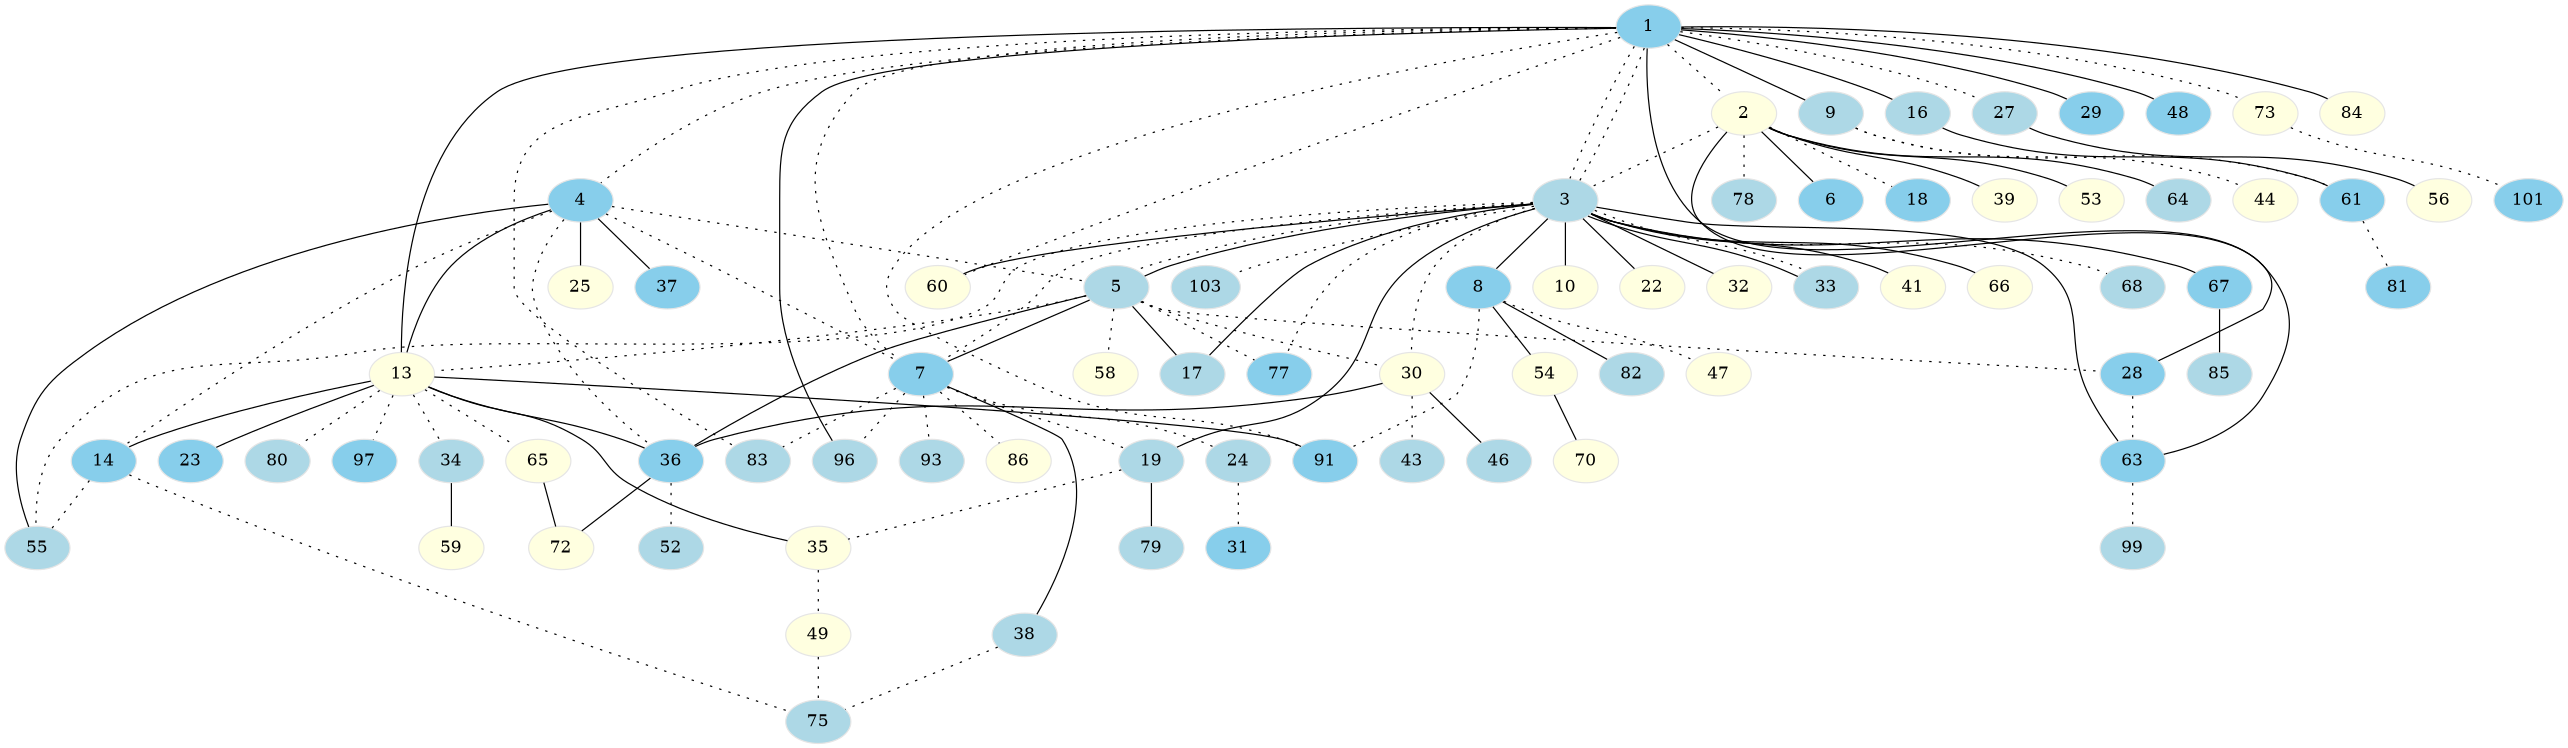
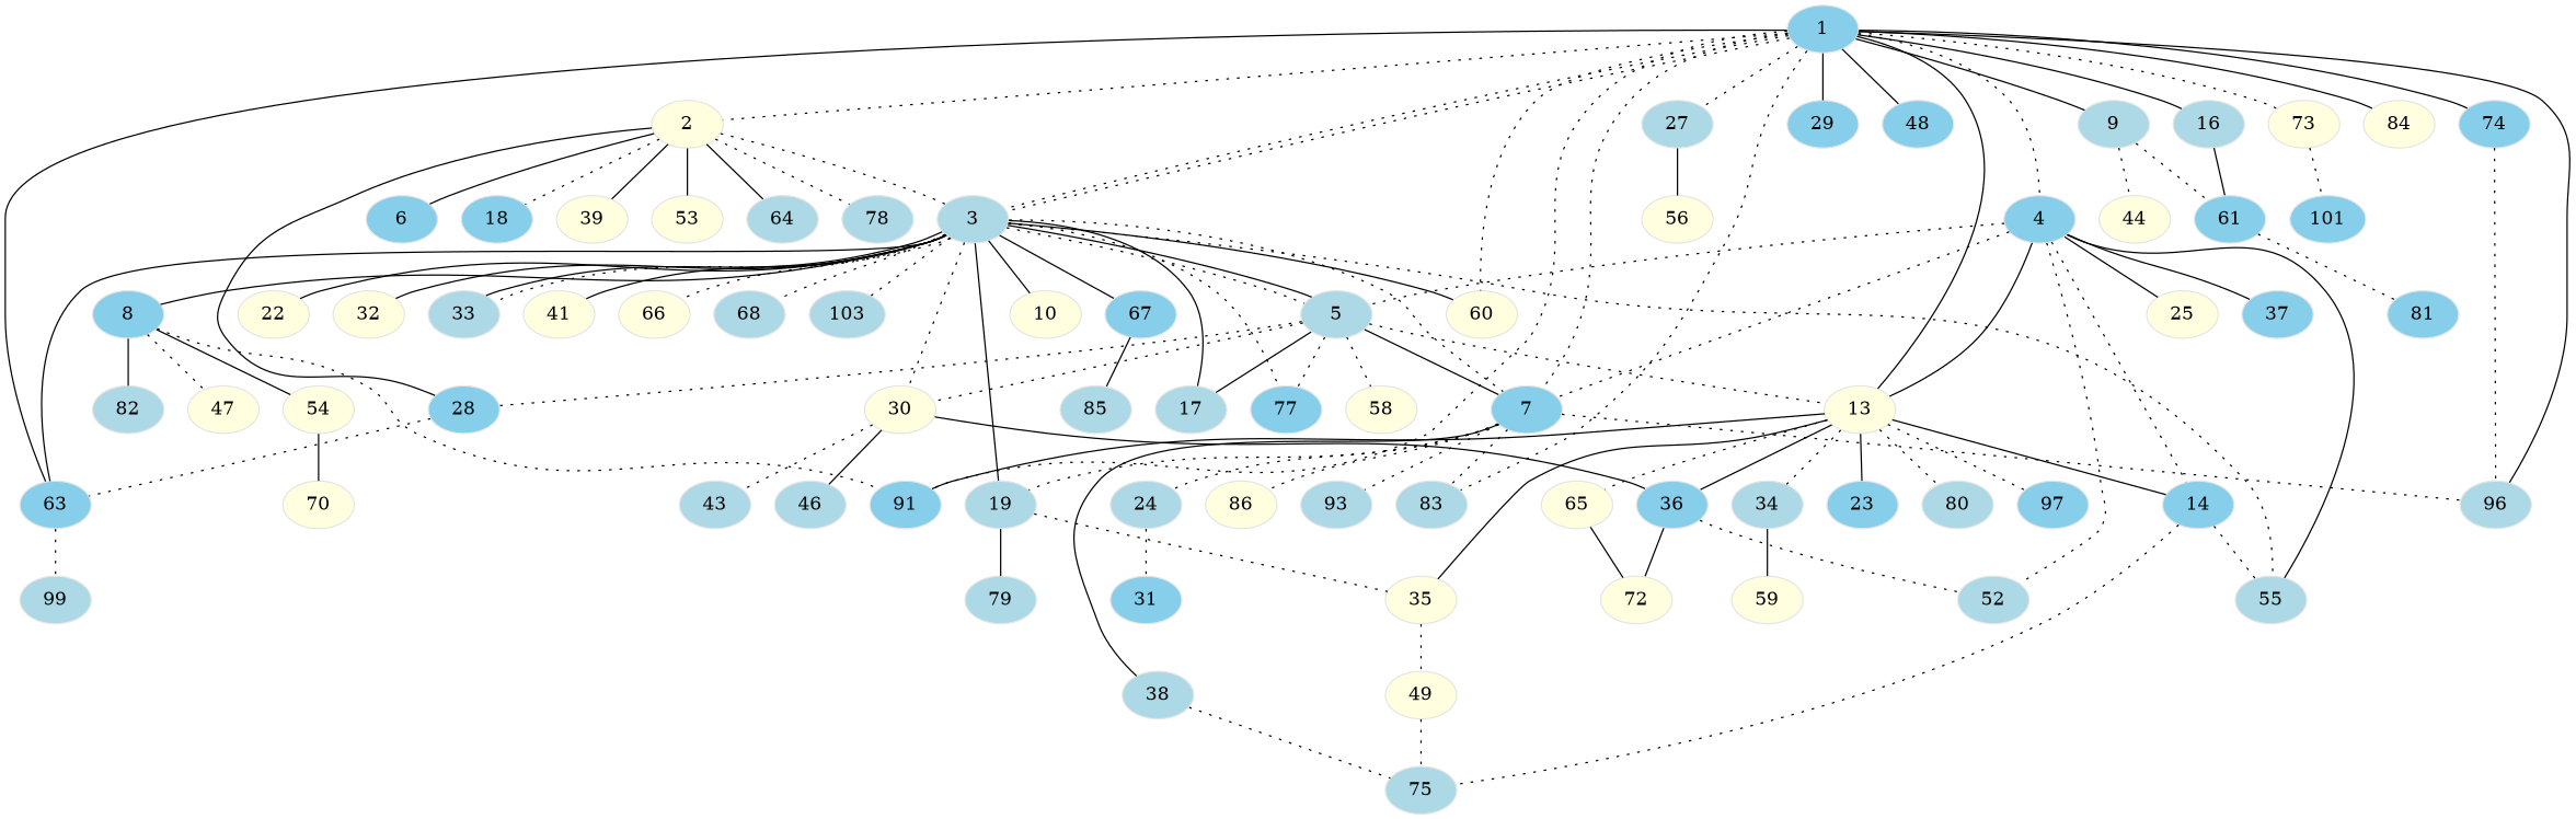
  graph {
    node [color=gray90 fillcolor=lightblue style=filled]
    edge [style=dotted]
    1 [fillcolor=skyblue super="+40"]
    2 [fillcolor=lightyellow super="+82"]
    3 [super="+20"]
    4 [fillcolor=skyblue super="+11"]
    7 [fillcolor=skyblue super="+21"]
    9
    13 [fillcolor=lightyellow super="+15"]
    16
    27
    29 [fillcolor=skyblue super="+99"]
    48 [fillcolor=skyblue]
    60 [fillcolor=lightyellow]
    63 [fillcolor=skyblue super="+88"]
    73 [fillcolor=lightyellow]
+   74 [fillcolor=skyblue]
    83
    84 [fillcolor=lightyellow]
    91 [fillcolor=skyblue]
    96
    6 [fillcolor=skyblue]
    18 [fillcolor=skyblue]
    28 [fillcolor=skyblue super="+50"]
    39 [fillcolor=lightyellow]
    53 [fillcolor=lightyellow]
    64
    78
    5 [super="+12"]
    8 [fillcolor=skyblue super="+26"]
    10 [fillcolor=lightyellow]
    17 [super="+98"]
    19 [super="+100"]
    22 [fillcolor=lightyellow super="+57"]
    30 [fillcolor=lightyellow super="+51"]
    32 [fillcolor=lightyellow]
    33
    41 [fillcolor=lightyellow]
    55
    66 [fillcolor=lightyellow]
    67 [fillcolor=skyblue super="+89"]
    68
    77 [fillcolor=skyblue]
    103
    14 [fillcolor=skyblue]
    25 [fillcolor=lightyellow]
    36 [fillcolor=skyblue super="+94"]
    37 [fillcolor=skyblue]
    24 [super="+76"]
    38
    86 [fillcolor=lightyellow]
    93
    44 [fillcolor=lightyellow]
    61 [fillcolor=skyblue super="+71"]
    23 [fillcolor=skyblue]
    34 [super="+69"]
    35 [fillcolor=lightyellow]
    65 [fillcolor=lightyellow]
    80
    97 [fillcolor=skyblue]
    56 [fillcolor=lightyellow]
    n60 [label=99]
    101 [fillcolor=skyblue]
    58 [fillcolor=lightyellow]
    n63 [label=82]
    47 [fillcolor=lightyellow]
    54 [fillcolor=lightyellow super="+62"]
    79 [super="+90"]
    43
    46 [super="+102"]
    85
    75 [super="+87"]
    52
    72 [fillcolor=lightyellow]
    31 [fillcolor=skyblue]
    70 [fillcolor=lightyellow]
    81 [fillcolor=skyblue]
    59 [fillcolor=lightyellow]
    49 [fillcolor=lightyellow super="+95"]
    1 -- 2
    1 -- 3
    1 -- 3
    1 -- 4
    1 -- 7
    1 -- 9 [style=solid]
    1 -- 13 [style=solid]
    1 -- 16 [style=solid]
    1 -- 27
    1 -- 29 [style=solid]
    1 -- 48 [style=solid]
    1 -- 60
    1 -- 63 [style=solid]
    1 -- 73
+   1 -- 74 [style=solid]
    1 -- 83
    1 -- 84 [style=solid]
    1 -- 91
    1 -- 96 [style=solid]
    2 -- 3
    2 -- 6 [style=solid]
    2 -- 18
    2 -- 28 [style=solid]
    2 -- 39 [style=solid]
    2 -- 53 [style=solid]
    2 -- 64 [style=solid]
    2 -- 78
    3 -- 7
    3 -- 60 [style=solid]
    3 -- 63 [style=solid]
    3 -- 5
    3 -- 5 [style=solid]
    3 -- 8 [style=solid]
    3 -- 10 [style=solid]
    3 -- 17 [style=solid]
    3 -- 19 [style=solid]
    3 -- 22 [style=solid]
    3 -- 30
    3 -- 32 [style=solid]
    3 -- 33 [style=solid]
    3 -- 33
    3 -- 41 [style=solid]
    3 -- 55
-   3 -- 66 [style=solid]
+   3 -- 66
    3 -- 67 [style=solid]
    3 -- 68
    3 -- 77
    3 -- 103
    4 -- 7
    4 -- 13 [style=solid]
    4 -- 5
    4 -- 55 [style=solid]
    4 -- 14
    4 -- 25 [style=solid]
-   4 -- 36
+   4 -- 52
    4 -- 37 [style=solid]
    7 -- 83
    7 -- 96
    7 -- 19
    7 -- 24
    7 -- 38 [style=solid]
    7 -- 86
    7 -- 93
    9 -- 44
    9 -- 61
    13 -- 91 [style=solid]
    13 -- 14 [style=solid]
    13 -- 36 [style=solid]
    13 -- 23 [style=solid]
    13 -- 34
    13 -- 35 [style=solid]
    13 -- 65
    13 -- 80
    13 -- 97
    16 -- 61 [style=solid]
    27 -- 56 [style=solid]
    63 -- n60
    73 -- 101
+   74 -- 96
    28 -- 63
    5 -- 7 [style=solid]
    5 -- 13
    5 -- 28
    5 -- 17 [style=solid]
    5 -- 30
    5 -- 77
-   5 -- 36 [style=solid]
    5 -- 58
    8 -- 91
    8 -- n63 [style=solid]
    8 -- 47
    8 -- 54 [style=solid]
    19 -- 35
    19 -- 79 [style=solid]
    30 -- 36 [style=solid]
    30 -- 43
    30 -- 46 [style=solid]
    67 -- 85 [style=solid]
    14 -- 55
    14 -- 75
    36 -- 52
    36 -- 72 [style=solid]
    24 -- 31
    38 -- 75
    61 -- 81
    34 -- 59 [style=solid]
    35 -- 49
    65 -- 72 [style=solid]
    54 -- 70 [style=solid]
    49 -- 75
  }
